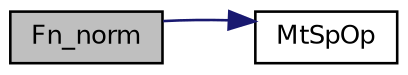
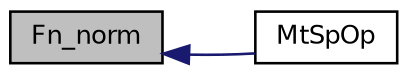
  digraph {
    rankdir=LR
    node [color=black fontname=Helvetica fontsize=10 shape=record style=filled]
    n1 [fillcolor=grey75 fontcolor=black height=0.2 label=Fn_norm width=0.4]
    n2 [fillcolor=white height=0.2 label=MtSpOp width=0.4]
-   n2 -> n1 [color=midnightblue dir=back fontname=Helvetica fontsize=10 labelfontname=Helvetica labelfontsize=10 shape=plaintext style=solid]
+   n1 -> n2 [color=midnightblue dir=back fontname=Helvetica fontsize=10 labelfontname=Helvetica labelfontsize=10 shape=plaintext style=solid]
  }
